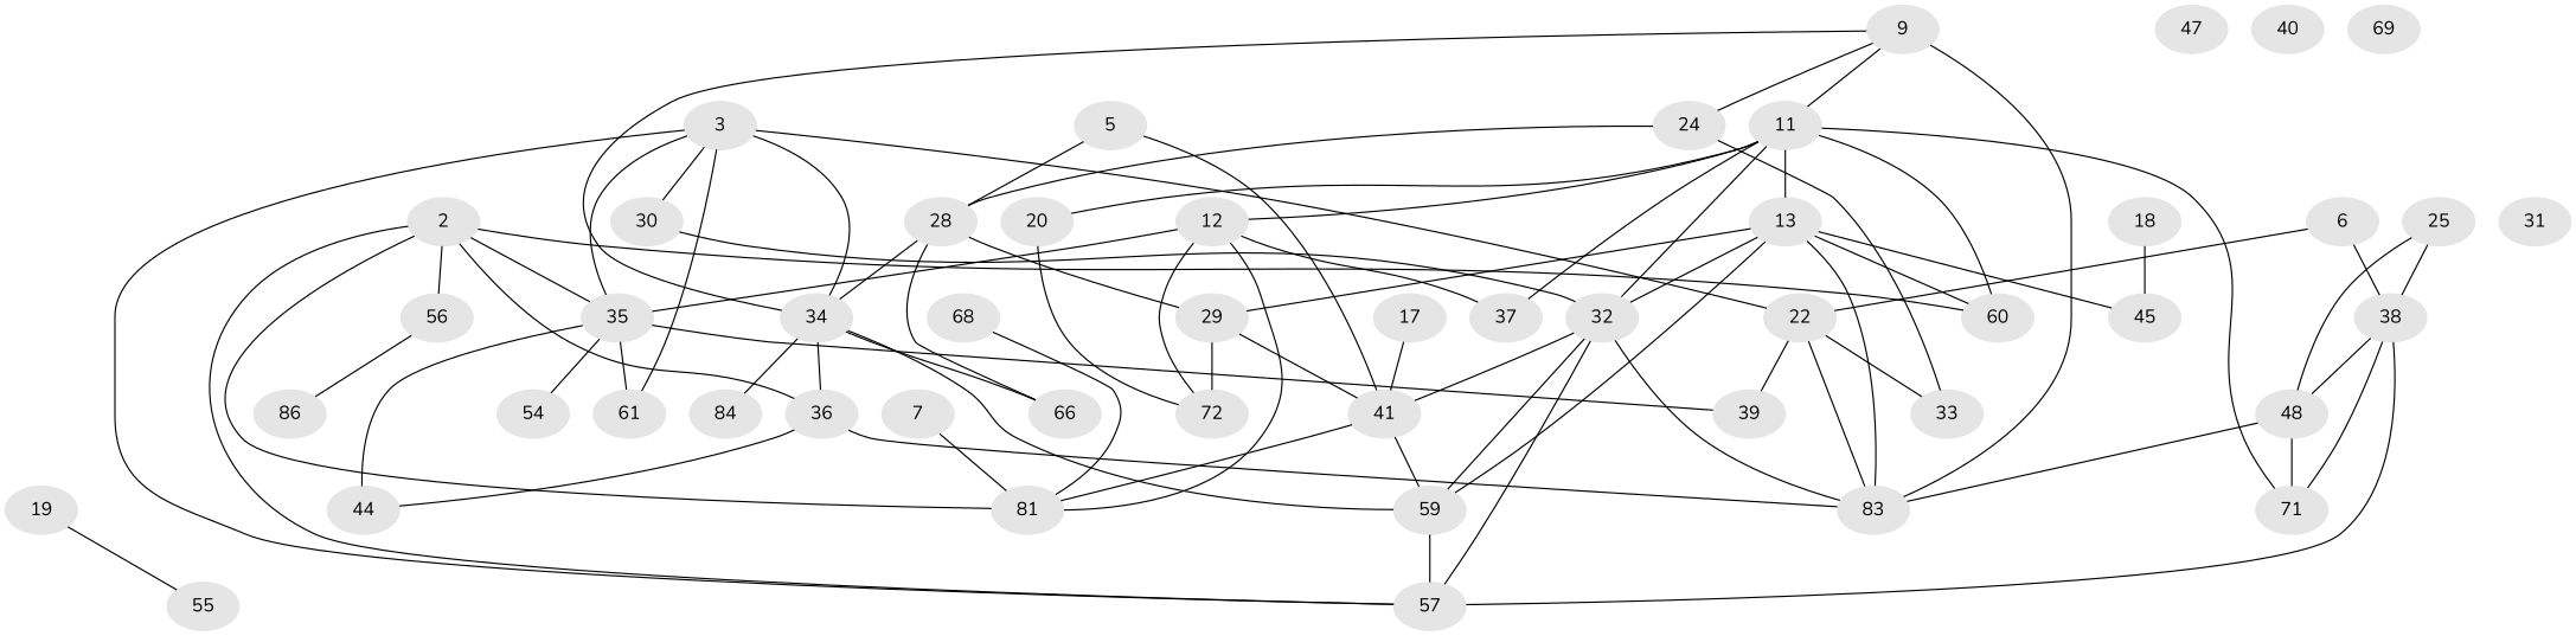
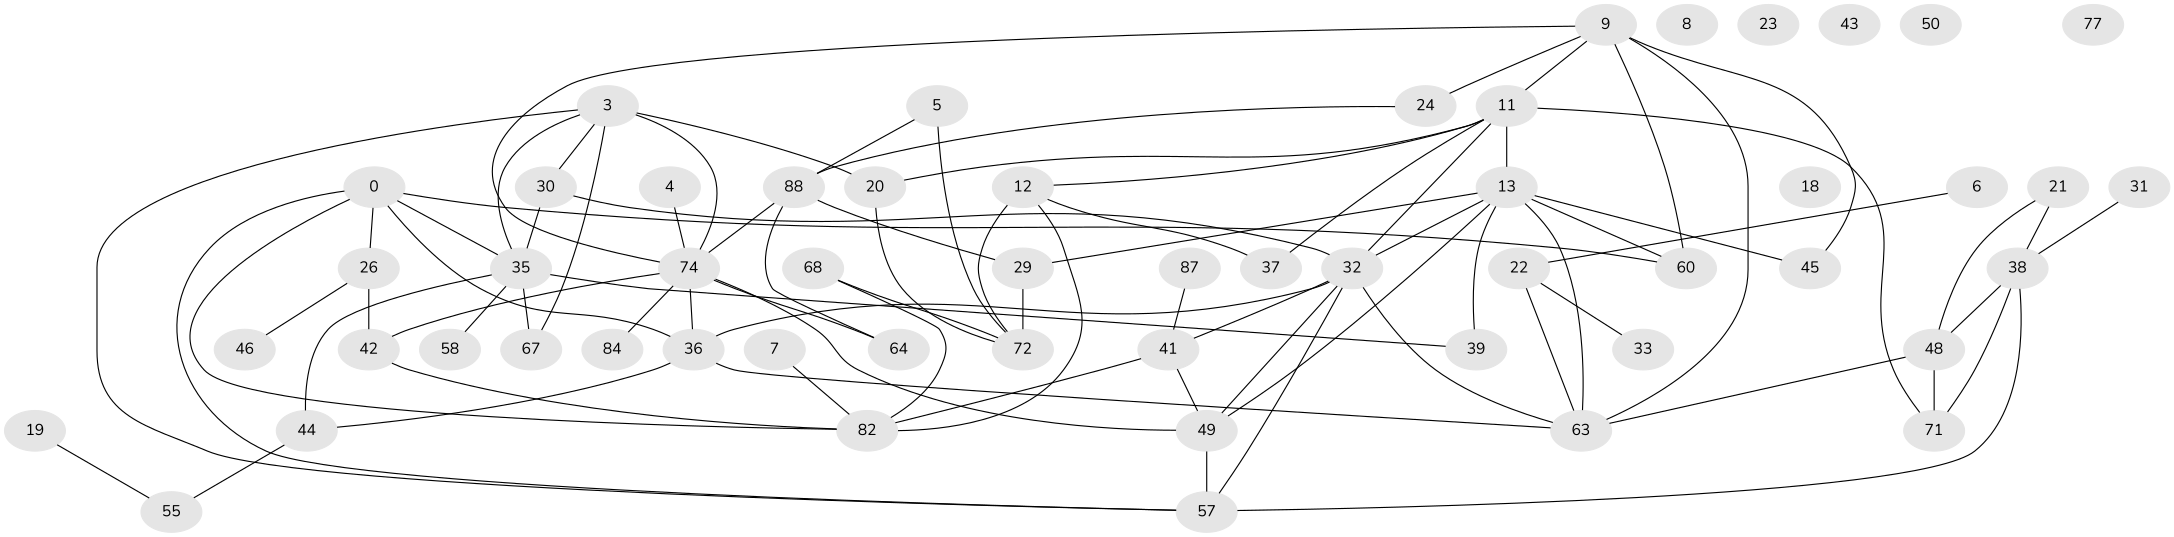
  graph {
    fontname=Nunito
    node [color=gray90 fontname=Nunito style=filled]
    edge [fontname=Nunito]
    n1 [label=7]
-   81
-   2 [super="+14"]
-   26 [super="+51" label=56]
+   81 [label=82]
+   2 [super="+14" label=0]
+   26 [super="+51"]
    35 [super="+53"]
    36 [super="+76"]
    57 [super="+70"]
    60 [super="+62"]
-   46 [label=86]
-   61
+   42 [super="+43"]
+   46
+   61 [label=67]
    39
    44
-   58 [label=54]
-   63 [super="+79" label=83]
+   58
+   63 [super="+79"]
    3 [super="+16"]
    22 [super="+83"]
    30
-   34 [super="+59"]
+   34 [super="+59" label=74]
    11 [super="+15"]
    12 [super="+78"]
    13 [super="+54"]
    20
    32 [super="+80"]
    37
    71 [super="+73"]
    33
    29 [super="+64"]
    41 [super="+56"]
    72 [super="+75"]
-   49 [label=59]
-   66
+   49
+   66 [label=64]
    84
+   4
    5 [super="+7"]
-   28 [super="+82"]
+   28 [super="+82" label=88]
    38 [super="+52"]
    48 [super="+74"]
    6
+   8
    9 [super="+10"]
    24 [super="+25"]
    45
-   17
+   17 [label=87]
    18
    55 [super="+65"]
    19
-   21 [super="+67" label=25]
+   21 [super="+67"]
+   23
    31
-   47
-   50 [label=40]
+   47 [label=43]
+   50
    68
-   69
+   77
    n1 -- 81
    2 -- 81
    2 -- 26
    2 -- 35
    2 -- 36
    2 -- 57
    2 -- 60
+   26 -- 42
    26 -- 46
    35 -- 61
    35 -- 39
    35 -- 44
    35 -- 58
    36 -- 44
    36 -- 63
+   42 -- 81
+   44 -- 55
    3 -- 35
    3 -- 57
    3 -- 61
-   3 -- 22
+   3 -- 20
    3 -- 30
    3 -- 34
    22 -- 63
    22 -- 33
    30 -- 32
    34 -- 36
+   34 -- 42
    34 -- 49
    34 -- 66
    34 -- 84
-   11 -- 60
+   9 -- 60
    11 -- 12
    11 -- 13
    11 -- 20
    11 -- 32
    11 -- 37
    11 -- 71
    12 -- 81
-   12 -- 35
+   30 -- 35
    12 -- 37
    12 -- 72
    13 -- 60
-   22 -- 39
+   13 -- 39
    13 -- 63 [weight=2]
    13 -- 32
    13 -- 29
    13 -- 49
    13 -- 45
    20 -- 72
+   32 -- 36
    32 -- 57
    32 -- 63
    32 -- 41
    32 -- 49
-   29 -- 41
    29 -- 72
    41 -- 81
    41 -- 49
    49 -- 57
-   5 -- 41
+   4 -- 34
+   5 -- 72
    5 -- 28
    28 -- 34
    28 -- 29
    28 -- 66
    38 -- 57
    38 -- 71
    38 -- 48
    48 -- 63
    48 -- 71 [weight=2]
    6 -- 22
-   6 -- 38
+   31 -- 38
    9 -- 63
    9 -- 34
    9 -- 11
    9 -- 24
-   18 -- 45
-   24 -- 33
+   9 -- 45
    24 -- 28
    17 -- 41
    19 -- 55
    21 -- 38
    21 -- 48
    68 -- 81
+   68 -- 72
  }
